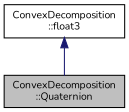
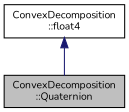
  digraph {
    fontname=Nunito
    node [color=black fontname=Nunito fontsize=10 shape=record style=filled]
    n1 [fillcolor=grey75 fontcolor=black height=0.2 label="ConvexDecomposition\l::Quaternion" width=0.4]
-   n2 [fillcolor=white height=0.2 label="ConvexDecomposition\l::float3" width=0.4]
+   n2 [fillcolor=white height=0.2 label="ConvexDecomposition\l::float4" width=0.4]
    n2 -> n1 [color=midnightblue dir=back fontname=Nunito fontsize=10 labelfontname=Helvetica labelfontsize=10 style=solid]
  }
